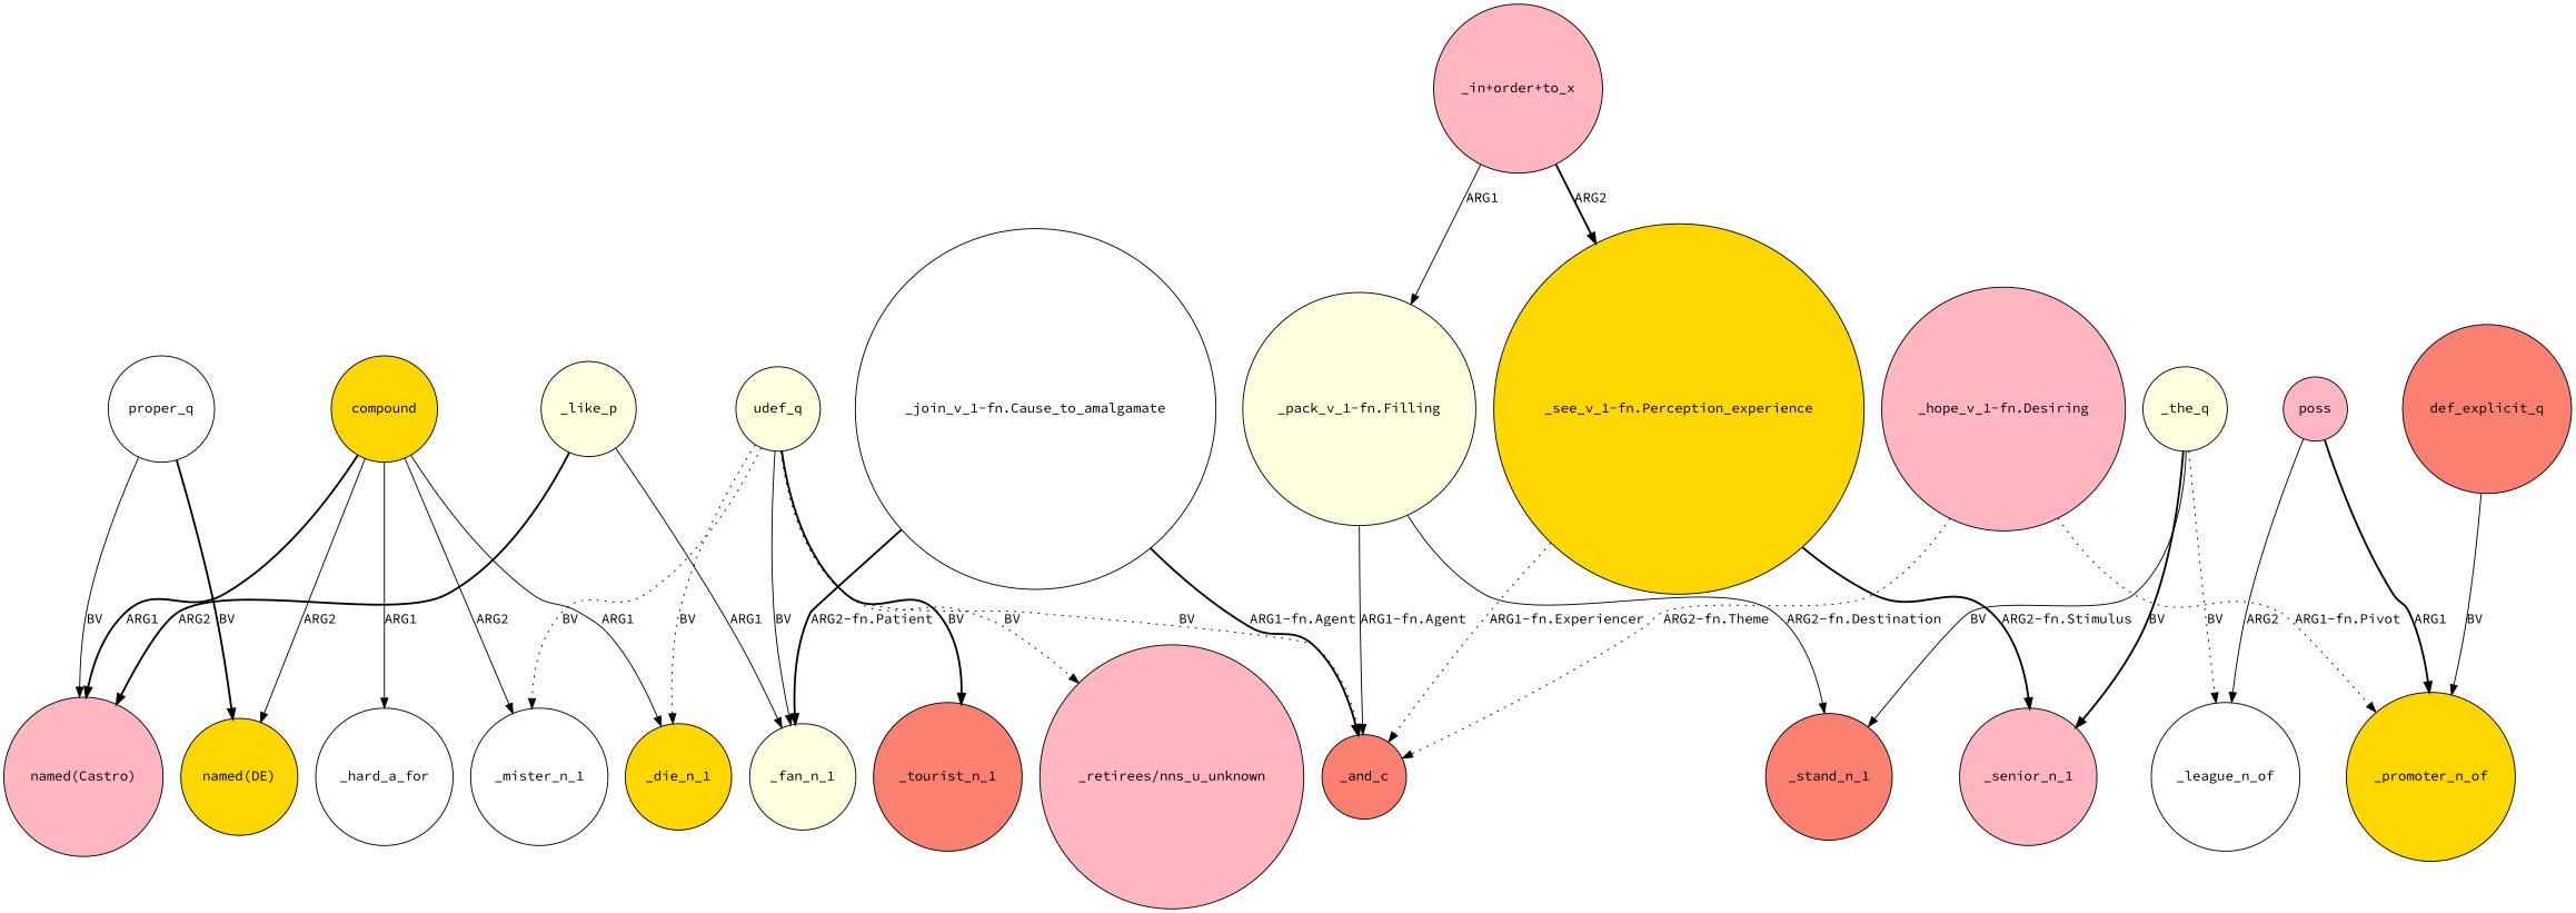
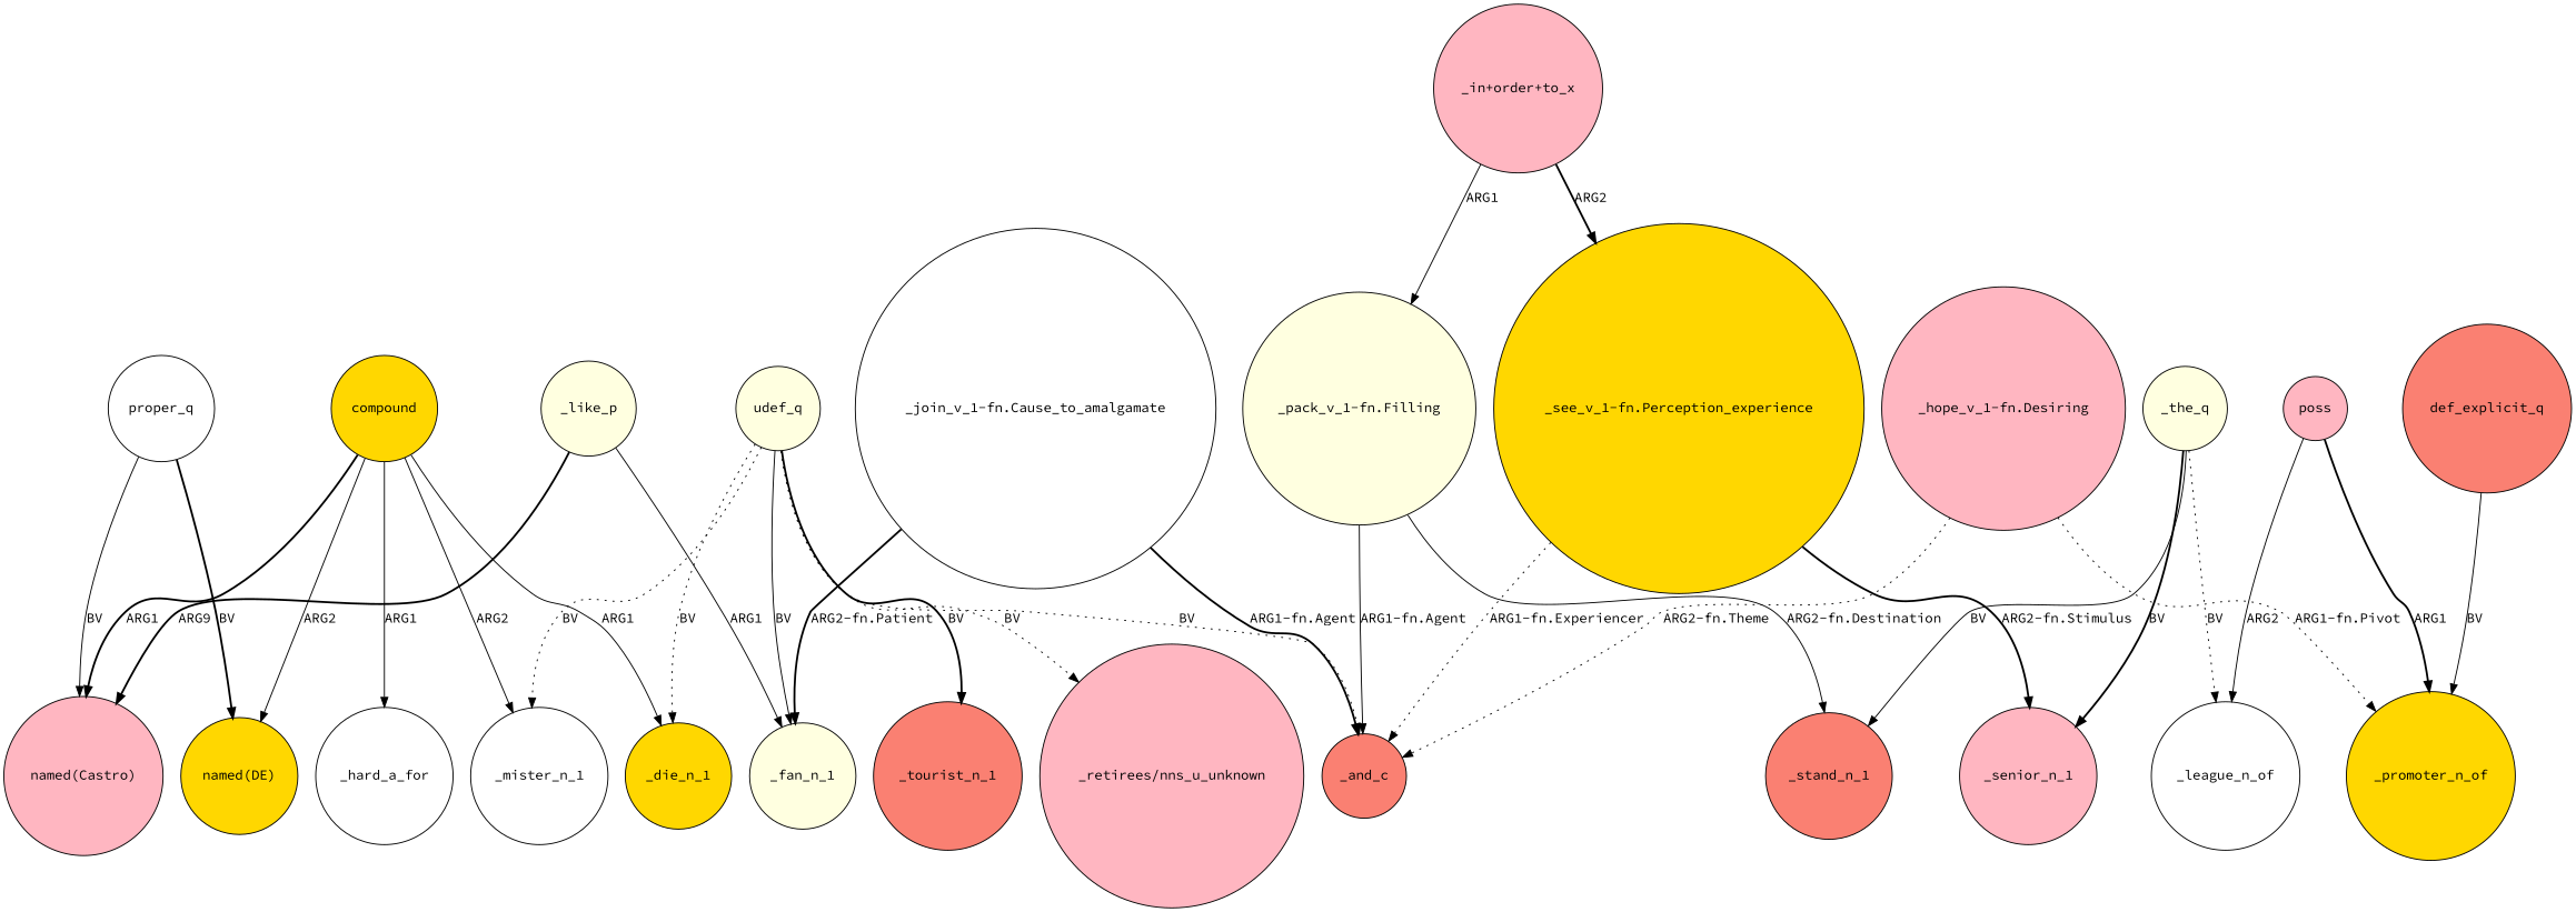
  digraph {
    fontname="Source Code Pro"
    node [fillcolor=lightpink fontname="Source Code Pro" shape=circle style=filled]
    edge [fontname="Source Code Pro" style=solid]
    "_pack_v_1-fn.Filling" [fillcolor=lightyellow]
    _stand_n_1 [fillcolor=salmon]
    _and_c [fillcolor=salmon]
    "_in+order+to_x"
    "_see_v_1-fn.Perception_experience" [fillcolor=gold]
    _senior_n_1
    "_join_v_1-fn.Cause_to_amalgamate" [fillcolor=white]
    _fan_n_1 [fillcolor=lightyellow]
    compound [fillcolor=gold]
    "named(Castro)"
    _hard_a_for [fillcolor=white]
    _die_n_1 [fillcolor=gold]
    _mister_n_1 [fillcolor=white]
    "named(DE)" [fillcolor=gold]
    _like_p [fillcolor=lightyellow]
    udef_q [fillcolor=lightyellow]
    _tourist_n_1 [fillcolor=salmon]
    "_retirees/nns_u_unknown"
    def_explicit_q [fillcolor=salmon]
    _promoter_n_of [fillcolor=gold]
    "_hope_v_1-fn.Desiring"
    _the_q [fillcolor=lightyellow]
    _league_n_of [fillcolor=white]
    proper_q [fillcolor=white]
    poss
    "_pack_v_1-fn.Filling" -> _stand_n_1 [label="ARG2-fn.Destination"]
    "_pack_v_1-fn.Filling" -> _and_c [label="ARG1-fn.Agent"]
    "_in+order+to_x" -> "_pack_v_1-fn.Filling" [label=ARG1]
    "_in+order+to_x" -> "_see_v_1-fn.Perception_experience" [label=ARG2 style=bold]
    "_see_v_1-fn.Perception_experience" -> _and_c [label="ARG1-fn.Experiencer" style=dotted]
    "_see_v_1-fn.Perception_experience" -> _senior_n_1 [label="ARG2-fn.Stimulus" style=bold]
    "_join_v_1-fn.Cause_to_amalgamate" -> _and_c [label="ARG1-fn.Agent" style=bold]
    "_join_v_1-fn.Cause_to_amalgamate" -> _fan_n_1 [label="ARG2-fn.Patient" style=bold]
    compound -> "named(Castro)" [label=ARG1 style=bold]
    compound -> _hard_a_for [label=ARG1]
    compound -> _die_n_1 [label=ARG1]
    compound -> _mister_n_1 [label=ARG2]
    compound -> "named(DE)" [label=ARG2]
    _like_p -> _fan_n_1 [label=ARG1]
-   _like_p -> "named(Castro)" [label=ARG2 style=bold]
+   _like_p -> "named(Castro)" [label=ARG9 style=bold]
    udef_q -> _and_c [label=BV style=dotted]
    udef_q -> _fan_n_1 [label=BV]
    udef_q -> _die_n_1 [label=BV style=dotted]
    udef_q -> _mister_n_1 [label=BV style=dotted]
    udef_q -> _tourist_n_1 [label=BV style=bold]
    udef_q -> "_retirees/nns_u_unknown" [label=BV style=dotted]
    def_explicit_q -> _promoter_n_of [label=BV]
    "_hope_v_1-fn.Desiring" -> _and_c [label="ARG2-fn.Theme" style=dotted]
    "_hope_v_1-fn.Desiring" -> _promoter_n_of [label="ARG1-fn.Pivot" style=dotted]
    _the_q -> _stand_n_1 [label=BV]
    _the_q -> _senior_n_1 [label=BV style=bold]
    _the_q -> _league_n_of [label=BV style=dotted]
    proper_q -> "named(Castro)" [label=BV]
    proper_q -> "named(DE)" [label=BV style=bold]
    poss -> _promoter_n_of [label=ARG1 style=bold]
    poss -> _league_n_of [label=ARG2]
  }
